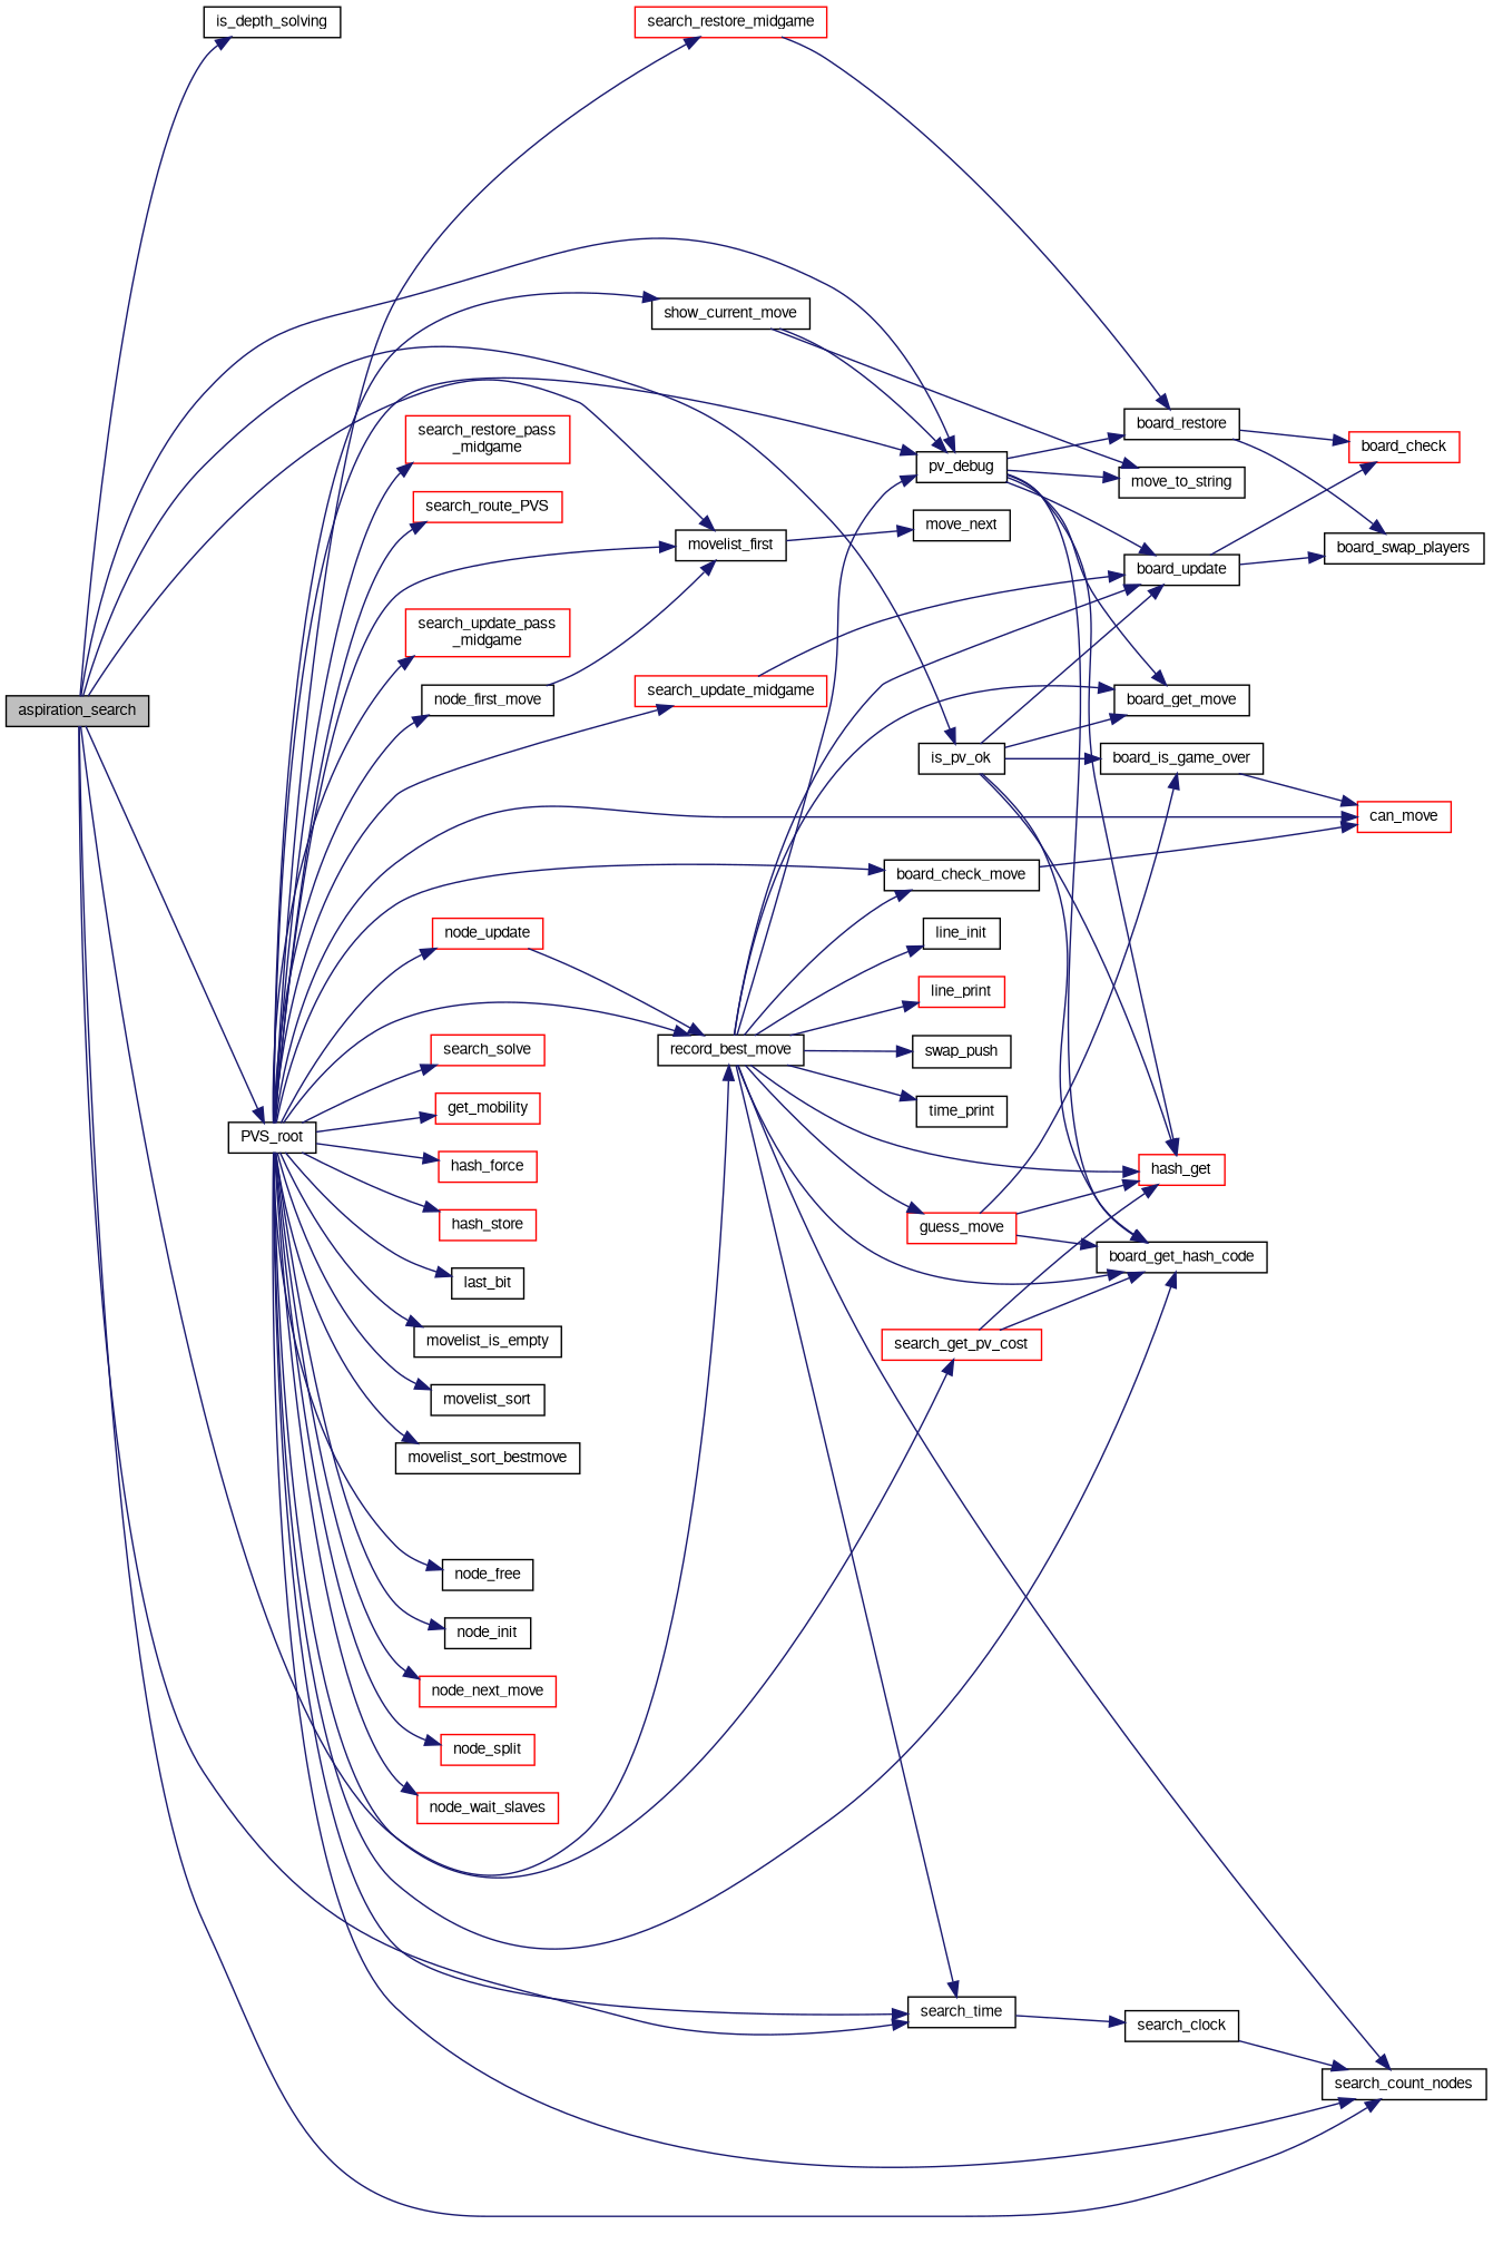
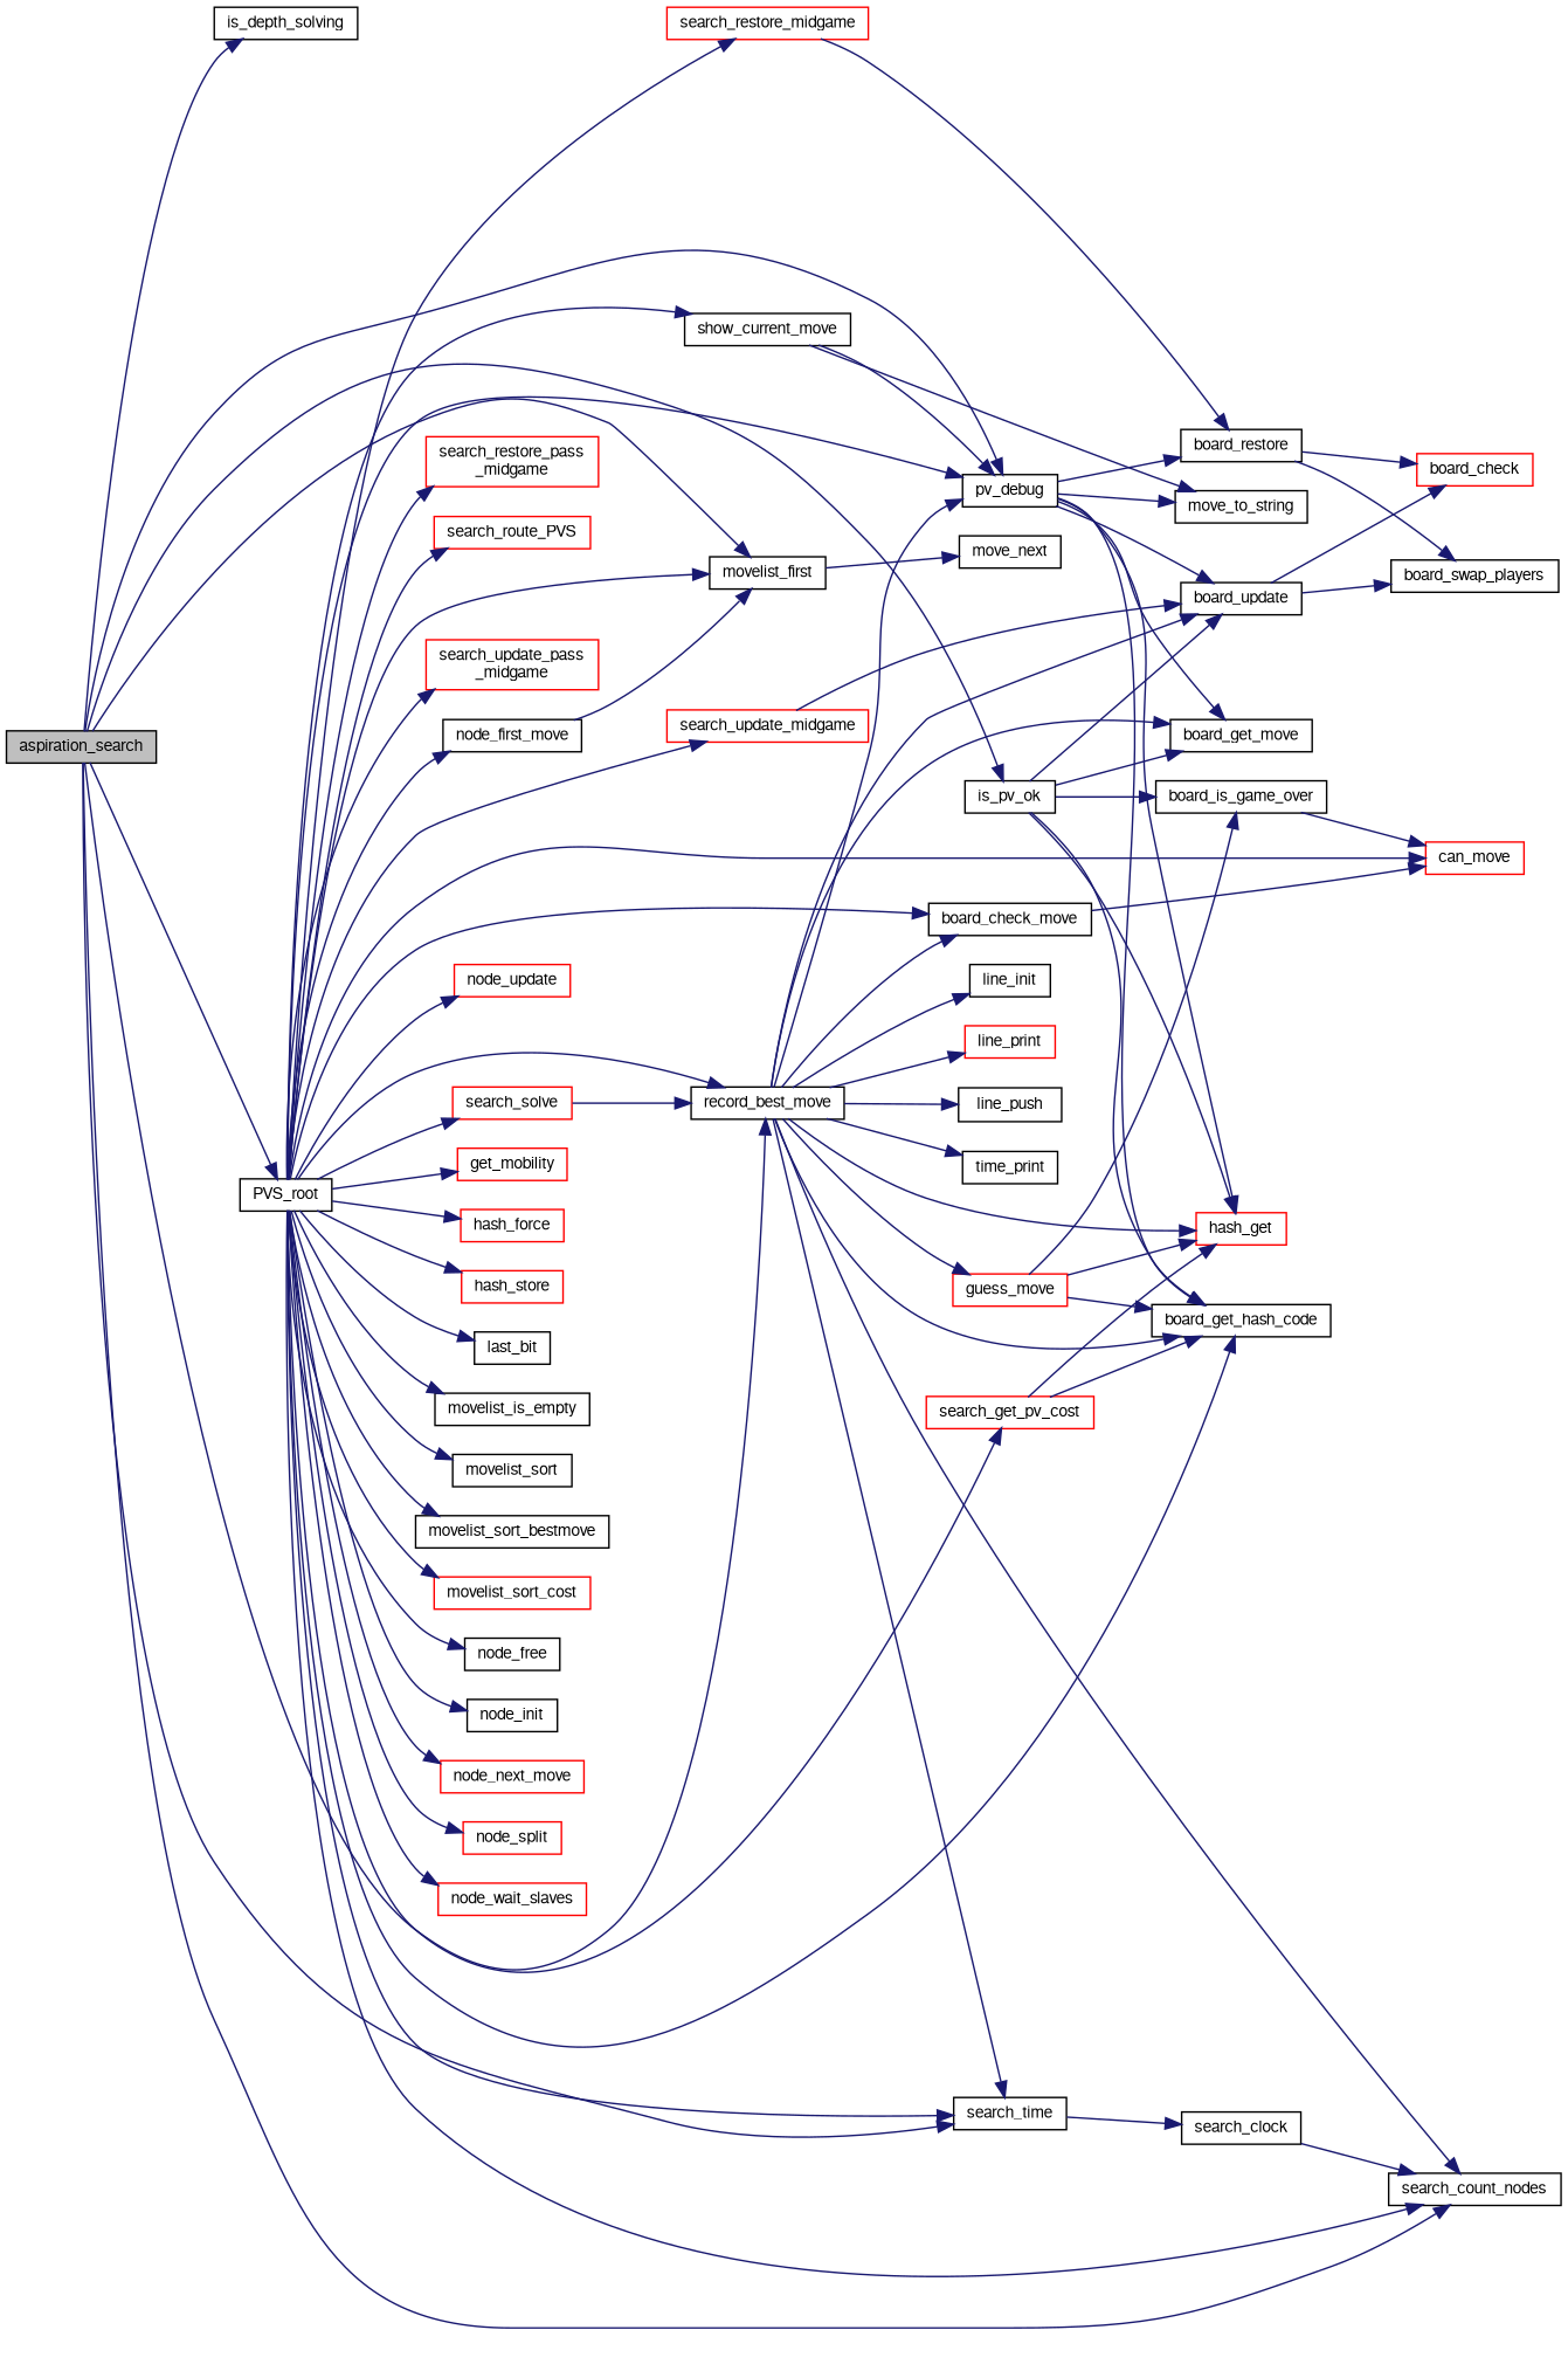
  digraph {
    rankdir=LR
    node [color=black fontname=FreeSans fontsize=10 shape=record]
    edge [color=midnightblue fontname=FreeSans fontsize=10 labelfontname=FreeSans labelfontsize=10 style=solid]
    n1 [fillcolor=grey75 fontcolor=black height=0.2 label=aspiration_search style=filled width=0.4]
    n2 [height=0.2 label=is_depth_solving width=0.4]
    n3 [height=0.2 label=is_pv_ok width=0.4]
    n4 [height=0.2 label=movelist_first width=0.4]
    n5 [height=0.2 label=pv_debug width=0.4]
    n6 [height=0.2 label=PVS_root width=0.4]
    n7 [height=0.2 label=record_best_move width=0.4]
    n8 [height=0.2 label=search_count_nodes width=0.4]
    n9 [height=0.2 label=search_time width=0.4]
    n10 [height=0.2 label=board_get_hash_code width=0.4]
    n11 [height=0.2 label=board_get_move width=0.4]
    n12 [height=0.2 label=board_is_game_over width=0.4]
    n13 [height=0.2 label=board_update width=0.4]
    n14 [color=red height=0.2 label=hash_get width=0.4]
    n15 [height=0.2 label=move_next width=0.4]
    n16 [height=0.2 label=board_restore width=0.4]
    n17 [height=0.2 label=move_to_string width=0.4]
    n18 [color=red height=0.2 label=can_move width=0.4]
    n19 [height=0.2 label=board_check_move width=0.4]
    n20 [color=red height=0.2 label=get_mobility width=0.4]
    n21 [color=red height=0.2 label=hash_force width=0.4]
    n22 [color=red height=0.2 label=hash_store width=0.4]
    n23 [height=0.2 label=last_bit width=0.4]
    n24 [height=0.2 label=movelist_is_empty width=0.4]
    n25 [height=0.2 label=movelist_sort width=0.4]
    n26 [height=0.2 label=movelist_sort_bestmove width=0.4]
+   n27 [color=red height=0.2 label=movelist_sort_cost width=0.4]
    n28 [height=0.2 label=node_first_move width=0.4]
    n29 [height=0.2 label=node_free width=0.4]
    n30 [height=0.2 label=node_init width=0.4]
    n31 [color=red height=0.2 label=node_next_move width=0.4]
    n32 [color=red height=0.2 label=node_split width=0.4]
    n33 [color=red height=0.2 label=node_update width=0.4]
    n34 [color=red height=0.2 label=node_wait_slaves width=0.4]
    n35 [color=red height=0.2 label=search_get_pv_cost width=0.4]
    n36 [color=red height=0.2 label=search_restore_midgame width=0.4]
    n37 [color=red height=0.2 label="search_restore_pass\l_midgame" width=0.4]
    n38 [color=red height=0.2 label=search_route_PVS width=0.4]
    n39 [color=red height=0.2 label=search_solve width=0.4]
    n40 [color=red height=0.2 label=search_update_midgame width=0.4]
    n41 [color=red height=0.2 label="search_update_pass\l_midgame" width=0.4]
    n42 [height=0.2 label=show_current_move width=0.4]
    n43 [color=red height=0.2 label=guess_move width=0.4]
    n44 [height=0.2 label=line_init width=0.4]
    n45 [color=red height=0.2 label=line_print width=0.4]
-   n46 [height=0.2 label=swap_push width=0.4]
+   n46 [height=0.2 label=line_push width=0.4]
    n47 [height=0.2 label=time_print width=0.4]
    n48 [height=0.2 label=search_clock width=0.4]
    n49 [color=red height=0.2 label=board_check width=0.4]
    n50 [height=0.2 label=board_swap_players width=0.4]
    n1 -> n2
    n1 -> n3
    n1 -> n4
    n1 -> n5
    n1 -> n6
    n1 -> n7
    n1 -> n8
    n1 -> n9
    n3 -> n10
    n3 -> n11
    n3 -> n12
    n3 -> n13
    n3 -> n14
    n4 -> n15
    n5 -> n10
    n5 -> n11
    n5 -> n13
    n5 -> n14
    n5 -> n16
    n5 -> n17
    n6 -> n4
    n6 -> n5
    n6 -> n7
    n6 -> n8
    n6 -> n9
    n6 -> n10
    n6 -> n18
    n6 -> n19
    n6 -> n20
    n6 -> n21
    n6 -> n22
    n6 -> n23
    n6 -> n24
    n6 -> n25
    n6 -> n26
+   n6 -> n27
    n6 -> n28
    n6 -> n29
    n6 -> n30
    n6 -> n31
    n6 -> n32
    n6 -> n33
    n6 -> n34
    n6 -> n35
    n6 -> n36
    n6 -> n37
    n6 -> n38
    n6 -> n39
    n6 -> n40
    n6 -> n41
    n6 -> n42
    n7 -> n5
    n7 -> n8
    n7 -> n9
    n7 -> n10
    n7 -> n11
    n7 -> n13
    n7 -> n14
    n7 -> n19
    n7 -> n43
    n7 -> n44
    n7 -> n45
    n7 -> n46
    n7 -> n47
    n9 -> n48
    n12 -> n18
    n13 -> n49
    n13 -> n50
    n16 -> n49
    n16 -> n50
    n19 -> n18
    n28 -> n4
-   n33 -> n7
+   n39 -> n7
    n35 -> n10
    n35 -> n14
    n36 -> n16
    n40 -> n13
    n42 -> n5
    n42 -> n17
    n43 -> n10
    n43 -> n12
    n43 -> n14
    n48 -> n8
  }
